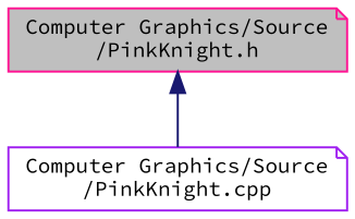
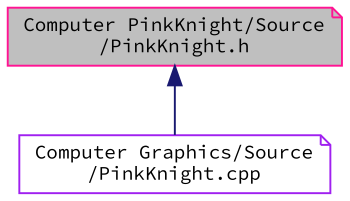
  digraph {
    fontname="Source Code Pro"
    node [fontname="Source Code Pro" fontsize=10 shape=note]
-   n1 [color=deeppink fillcolor=grey75 fontcolor=black height=0.2 label="Computer Graphics/Source\l/PinkKnight.h" style=filled width=0.4]
+   n1 [color=deeppink fillcolor=grey75 fontcolor=black height=0.2 label="Computer PinkKnight/Source\l/PinkKnight.h" style=filled width=0.4]
    n2 [color=purple height=0.2 label="Computer Graphics/Source\l/PinkKnight.cpp" width=0.4]
    n1 -> n2 [color=midnightblue dir=back fontname="Source Code Pro" fontsize=10 labelfontname=Helvetica labelfontsize=10 style=solid]
  }
